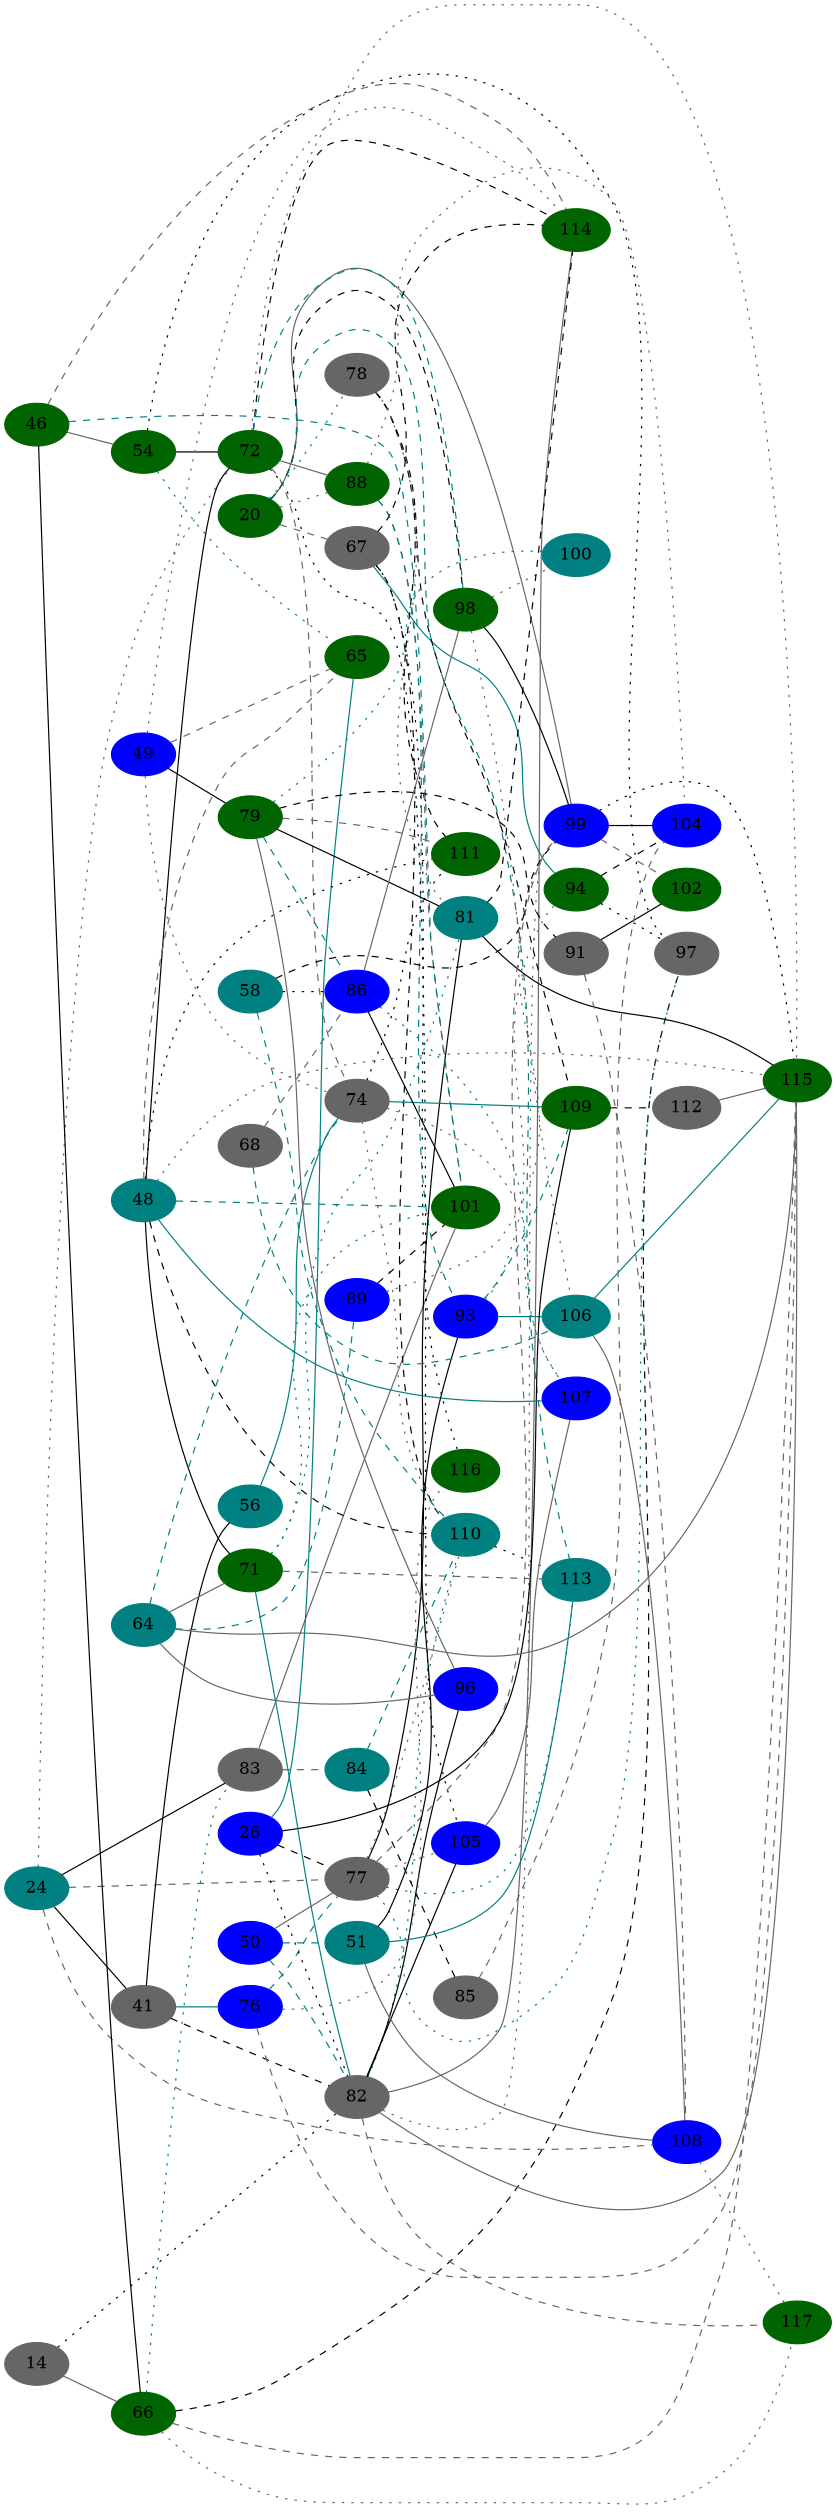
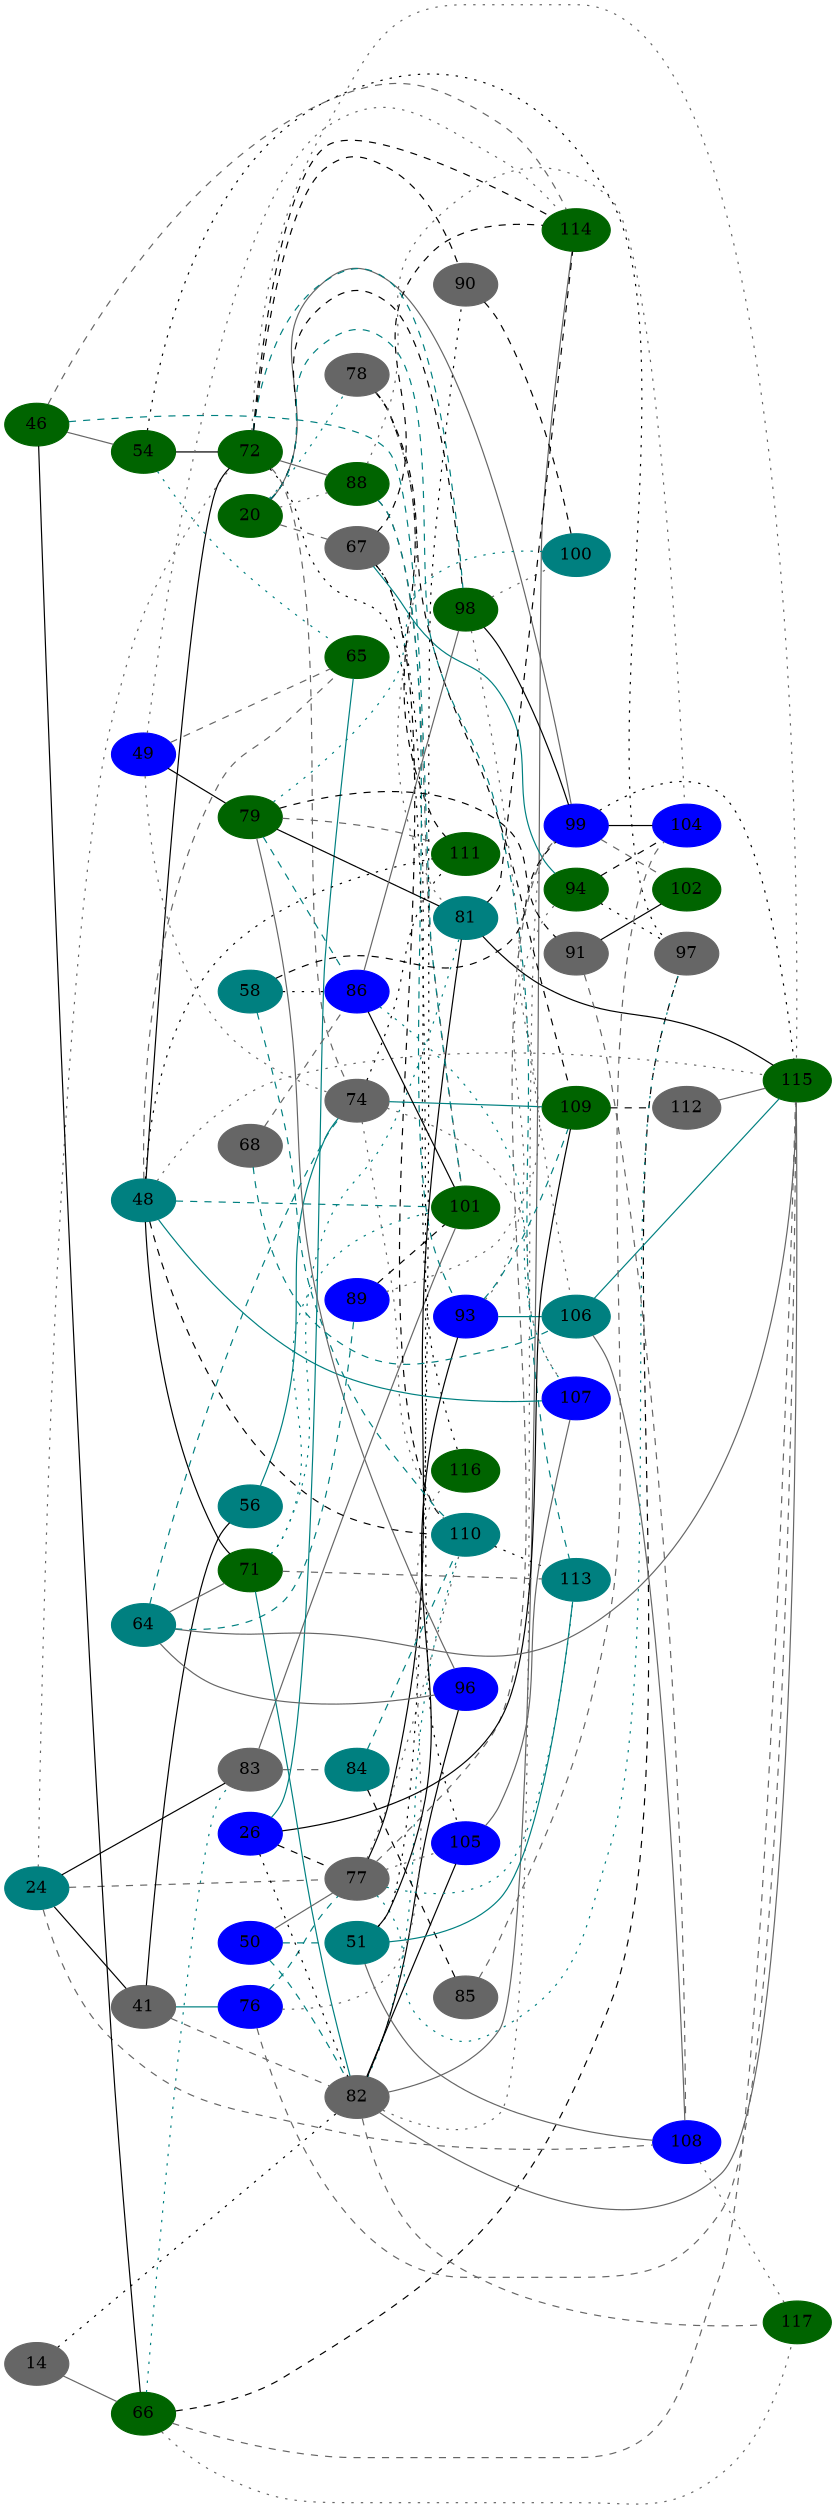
  graph {
    rankdir=LR
    node [color=darkgreen style=filled]
    edge [color=gray40 style=dashed]
    66 [super="+33"]
    83 [color=gray40]
    115 [super="+27+73"]
    97 [color=gray40]
    117 [super="+70"]
    14 [color=gray40]
    82 [color=gray40 super="+18+75"]
    99 [color=blue super="+1"]
    114 [super="+95"]
    110 [color=teal super="+87+69"]
    96 [color=blue]
    105 [color=blue]
    20 [super="+4"]
    67 [color=gray40 super="+9+23"]
    78 [color=gray40]
    88 [super="+3"]
    98 [super="+35+92"]
    113 [color=teal super="+5"]
    94 [super="+31"]
    116
    109 [super="+103"]
    111
    81 [color=teal super="+53+59"]
    101 [super="+32+52"]
    93 [color=blue]
    104 [color=blue]
    106 [color=teal]
    100 [color=teal]
    102
    24 [color=teal]
    41 [color=gray40]
    72 [super="+57+47+36+55"]
    77 [color=gray40 super="+21+39"]
    108 [color=blue]
    56 [color=teal]
    76 [color=blue super="+28"]
    74 [color=gray40 super="+29"]
+   90 [color=gray40]
    84 [color=teal]
    26 [color=blue]
    65
    112 [color=gray40]
    46
    54
    48 [color=teal super="+19+11+42+25"]
    71 [super="+60+62"]
    107 [color=blue]
    49 [color=blue]
    79 [super="+30+63"]
    86 [color=blue super="+38+10"]
    91 [color=gray40]
    50 [color=blue super="+44"]
    51 [color=teal]
    58 [color=teal]
    64 [color=teal super="+43"]
    89 [color=blue super="+80"]
    68 [color=gray40]
    85 [color=gray40]
    66 -- 83 [color=teal style=dotted]
    66 -- 115
    66 -- 97 [color=black weight=2]
    66 -- 117 [style=dotted]
    83 -- 101 [style=solid]
    83 -- 84
    14 -- 66 [style=solid]
    14 -- 82 [color=black style=dotted]
    82 -- 115 [style=solid]
    82 -- 117 [weight=2]
    82 -- 99 [style=dotted weight=4]
    82 -- 114 [style=solid]
    82 -- 110 [color=teal style=dotted]
    82 -- 96 [color=black style=solid]
    82 -- 105 [color=black style=solid]
    99 -- 115 [color=black style=dotted]
    99 -- 104 [color=black style=solid]
    99 -- 102
    110 -- 113 [color=black style=dotted]
    105 -- 107 [style=solid]
    20 -- 99 [style=solid weight=2]
    20 -- 67
    20 -- 78 [color=teal style=dotted]
    20 -- 88 [style=dotted]
    20 -- 98 [color=black]
    20 -- 113 [color=teal]
    67 -- 114 [color=black weight=2]
    67 -- 110 [color=black weight=2]
    67 -- 94 [color=teal style=solid weight=2]
    67 -- 116 [color=black style=dotted]
    78 -- 109 [color=black]
    78 -- 111 [color=black]
    78 -- 81 [style=dotted]
    88 -- 101
    88 -- 93 [color=teal]
    88 -- 104 [style=dotted]
    98 -- 99 [color=black style=solid]
    98 -- 106 [style=dotted]
    98 -- 100 [style=dotted]
    94 -- 97 [color=black style=dotted]
    94 -- 104 [color=black]
    109 -- 112 [color=black]
    81 -- 115 [color=black style=solid weight=2]
    81 -- 114 [color=black weight=2]
    93 -- 94 [style=dotted]
    93 -- 109 [color=teal]
    93 -- 106 [color=teal style=solid]
    106 -- 115 [color=teal style=solid]
    106 -- 108 [style=solid]
    24 -- 83 [color=black style=solid]
    24 -- 41 [color=black style=solid]
    24 -- 72 [style=dotted]
    24 -- 77
    24 -- 108
-   41 -- 82 [color=black]
+   41 -- 82
    41 -- 56 [color=black style=solid]
    41 -- 76 [color=teal style=solid weight=2]
    72 -- 115 [style=dotted weight=2]
    72 -- 114 [color=black]
    72 -- 105 [color=black style=dotted]
    72 -- 88 [style=solid]
    72 -- 98 [color=teal weight=2]
    72 -- 74 [weight=2]
+   72 -- 90 [color=black]
    77 -- 97 [color=teal style=dotted]
    77 -- 99
    77 -- 110 [style=dotted weight=2]
    77 -- 105 [style=dotted]
    77 -- 113 [color=teal style=dotted]
    77 -- 81 [color=black style=solid weight=2]
    108 -- 117 [style=dotted]
    56 -- 74 [color=teal style=solid]
    76 -- 115
    76 -- 116 [style=dotted]
    76 -- 77 [color=teal]
    74 -- 110 [style=dotted]
    74 -- 109 [color=teal style=solid weight=3]
    74 -- 111 [color=black style=dotted]
    74 -- 107 [style=dotted]
+   90 -- 100 [color=black]
    84 -- 110 [color=teal]
    84 -- 85 [color=black]
    26 -- 82 [color=black style=dotted]
    26 -- 109 [color=black style=solid]
    26 -- 77 [color=black]
    26 -- 65 [color=teal style=solid]
    112 -- 115 [style=solid]
    46 -- 66 [color=black style=solid]
    46 -- 114
    46 -- 101 [color=teal]
    46 -- 54 [style=solid]
    54 -- 97 [color=black style=dotted]
    54 -- 72 [color=black style=solid]
    54 -- 65 [color=teal style=dotted]
    48 -- 115 [style=dotted]
    48 -- 110 [color=black weight=3]
    48 -- 111 [color=black style=dotted]
    48 -- 101 [color=teal]
    48 -- 72 [color=black style=solid weight=2]
    48 -- 65
    48 -- 71 [color=black style=solid]
    48 -- 107 [color=teal style=solid]
    71 -- 82 [color=teal style=solid weight=2]
    71 -- 113 [weight=3]
    71 -- 81 [color=teal style=dotted]
    71 -- 101 [color=teal style=dotted]
    49 -- 114 [style=dotted]
    49 -- 74 [style=dotted]
    49 -- 65
    49 -- 79 [color=black style=solid]
    79 -- 96 [style=solid]
    79 -- 111 [weight=2]
    79 -- 81 [color=black style=solid weight=2]
    79 -- 100 [color=teal style=dotted]
    79 -- 86 [color=teal weight=3]
    79 -- 91 [color=black weight=2]
    86 -- 98 [style=solid]
    86 -- 101 [color=black style=solid weight=2]
    86 -- 107 [color=teal style=dotted]
    91 -- 102 [color=black style=solid]
    91 -- 108
    50 -- 82 [color=teal]
    50 -- 77 [style=solid weight=2]
    50 -- 51 [color=teal]
    51 -- 113 [color=teal style=solid]
    51 -- 93 [color=black style=solid]
    51 -- 108 [style=solid]
+   51 -- 90 [color=black style=dotted]
    58 -- 99 [color=black]
    58 -- 110 [color=teal]
    58 -- 86 [color=black style=dotted]
    64 -- 115 [style=solid]
    64 -- 96 [style=solid]
    64 -- 74 [color=teal]
    64 -- 71 [style=solid]
    64 -- 89 [color=teal]
    89 -- 99 [style=dotted]
    89 -- 101 [color=black weight=2]
    68 -- 106 [color=teal]
    68 -- 86
    85 -- 104
  }
